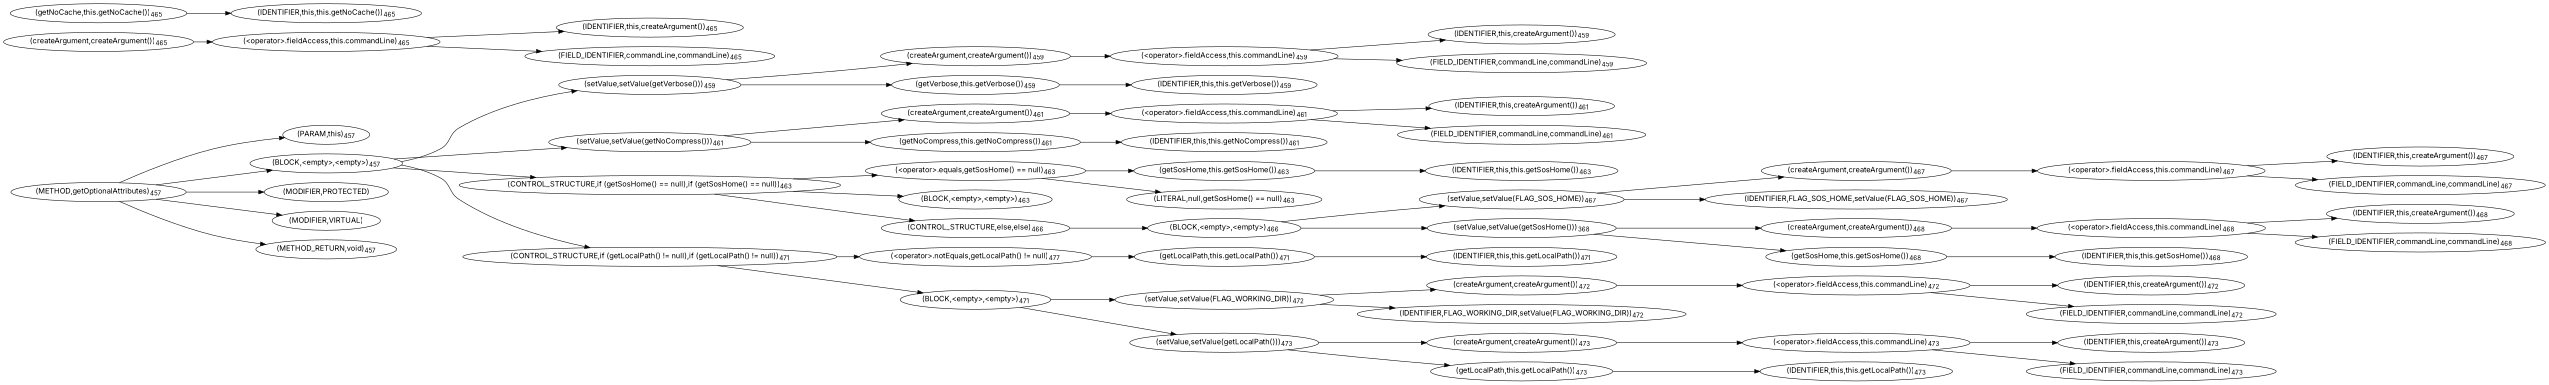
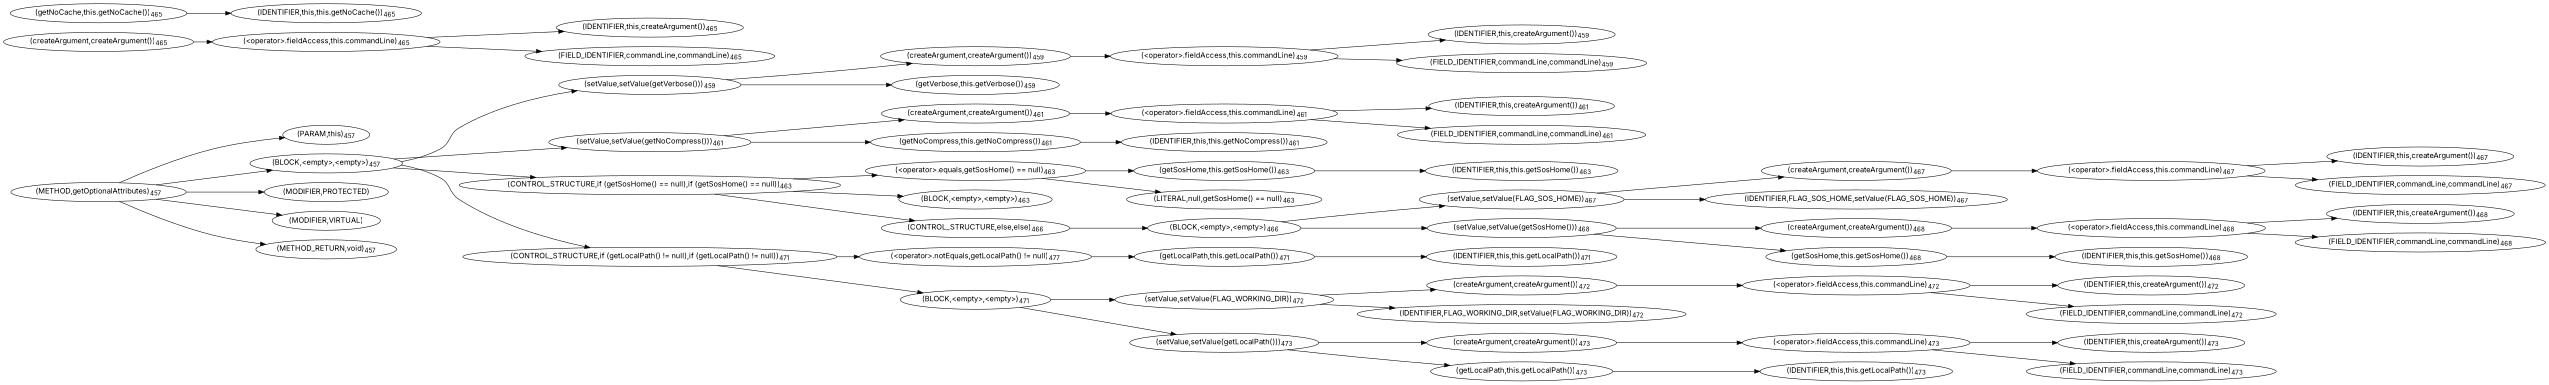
  digraph {
    fontname=Inter
    rankdir=LR
    node [fontname=Inter]
    edge [fontname=Inter]
    n1 [label=<(METHOD,getOptionalAttributes)<SUB>457</SUB>>]
    n2 [label=<(PARAM,this)<SUB>457</SUB>>]
    n3 [label=<(BLOCK,&lt;empty&gt;,&lt;empty&gt;)<SUB>457</SUB>>]
    n4 [label=<(MODIFIER,PROTECTED)>]
    n5 [label=<(MODIFIER,VIRTUAL)>]
    n6 [label=<(METHOD_RETURN,void)<SUB>457</SUB>>]
    n7 [label=<(setValue,setValue(getVerbose()))<SUB>459</SUB>>]
    n8 [label=<(setValue,setValue(getNoCompress()))<SUB>461</SUB>>]
    n9 [label=<(CONTROL_STRUCTURE,if (getSosHome() == null),if (getSosHome() == null))<SUB>463</SUB>>]
    n10 [label=<(CONTROL_STRUCTURE,if (getLocalPath() != null),if (getLocalPath() != null))<SUB>471</SUB>>]
    n11 [label=<(createArgument,createArgument())<SUB>459</SUB>>]
    n12 [label=<(getVerbose,this.getVerbose())<SUB>459</SUB>>]
    n13 [label=<(createArgument,createArgument())<SUB>461</SUB>>]
    n14 [label=<(getNoCompress,this.getNoCompress())<SUB>461</SUB>>]
    n15 [label=<(&lt;operator&gt;.equals,getSosHome() == null)<SUB>463</SUB>>]
    n16 [label=<(BLOCK,&lt;empty&gt;,&lt;empty&gt;)<SUB>463</SUB>>]
    n17 [label=<(CONTROL_STRUCTURE,else,else)<SUB>466</SUB>>]
    n18 [label=<(&lt;operator&gt;.notEquals,getLocalPath() != null)<SUB>477</SUB>>]
    n19 [label=<(BLOCK,&lt;empty&gt;,&lt;empty&gt;)<SUB>471</SUB>>]
    n20 [label=<(&lt;operator&gt;.fieldAccess,this.commandLine)<SUB>459</SUB>>]
-   n21 [label=<(IDENTIFIER,this,this.getVerbose())<SUB>459</SUB>>]
    n22 [label=<(IDENTIFIER,this,createArgument())<SUB>459</SUB>>]
    n23 [label=<(FIELD_IDENTIFIER,commandLine,commandLine)<SUB>459</SUB>>]
    n24 [label=<(&lt;operator&gt;.fieldAccess,this.commandLine)<SUB>461</SUB>>]
    n25 [label=<(IDENTIFIER,this,this.getNoCompress())<SUB>461</SUB>>]
    n26 [label=<(IDENTIFIER,this,createArgument())<SUB>461</SUB>>]
    n27 [label=<(FIELD_IDENTIFIER,commandLine,commandLine)<SUB>461</SUB>>]
    n28 [label=<(getSosHome,this.getSosHome())<SUB>463</SUB>>]
    n29 [label=<(LITERAL,null,getSosHome() == null)<SUB>463</SUB>>]
    n30 [label=<(BLOCK,&lt;empty&gt;,&lt;empty&gt;)<SUB>466</SUB>>]
    n31 [label=<(IDENTIFIER,this,this.getSosHome())<SUB>463</SUB>>]
    n32 [label=<(createArgument,createArgument())<SUB>465</SUB>>]
    n33 [label=<(&lt;operator&gt;.fieldAccess,this.commandLine)<SUB>465</SUB>>]
    n34 [label=<(getNoCache,this.getNoCache())<SUB>465</SUB>>]
    n35 [label=<(IDENTIFIER,this,this.getNoCache())<SUB>465</SUB>>]
    n36 [label=<(IDENTIFIER,this,createArgument())<SUB>465</SUB>>]
    n37 [label=<(FIELD_IDENTIFIER,commandLine,commandLine)<SUB>465</SUB>>]
    n38 [label=<(setValue,setValue(FLAG_SOS_HOME))<SUB>467</SUB>>]
-   n39 [label=<(setValue,setValue(getSosHome()))<SUB>368</SUB>>]
+   n39 [label=<(setValue,setValue(getSosHome()))<SUB>468</SUB>>]
    n40 [label=<(createArgument,createArgument())<SUB>467</SUB>>]
    n41 [label=<(IDENTIFIER,FLAG_SOS_HOME,setValue(FLAG_SOS_HOME))<SUB>467</SUB>>]
    n42 [label=<(createArgument,createArgument())<SUB>468</SUB>>]
    n43 [label=<(getSosHome,this.getSosHome())<SUB>468</SUB>>]
    n44 [label=<(&lt;operator&gt;.fieldAccess,this.commandLine)<SUB>467</SUB>>]
    n45 [label=<(IDENTIFIER,this,createArgument())<SUB>467</SUB>>]
    n46 [label=<(FIELD_IDENTIFIER,commandLine,commandLine)<SUB>467</SUB>>]
    n47 [label=<(&lt;operator&gt;.fieldAccess,this.commandLine)<SUB>468</SUB>>]
    n48 [label=<(IDENTIFIER,this,this.getSosHome())<SUB>468</SUB>>]
    n49 [label=<(IDENTIFIER,this,createArgument())<SUB>468</SUB>>]
    n50 [label=<(FIELD_IDENTIFIER,commandLine,commandLine)<SUB>468</SUB>>]
    n51 [label=<(getLocalPath,this.getLocalPath())<SUB>471</SUB>>]
    n52 [label=<(setValue,setValue(FLAG_WORKING_DIR))<SUB>472</SUB>>]
    n53 [label=<(setValue,setValue(getLocalPath()))<SUB>473</SUB>>]
    n54 [label=<(IDENTIFIER,this,this.getLocalPath())<SUB>471</SUB>>]
    n55 [label=<(createArgument,createArgument())<SUB>472</SUB>>]
    n56 [label=<(IDENTIFIER,FLAG_WORKING_DIR,setValue(FLAG_WORKING_DIR))<SUB>472</SUB>>]
    n57 [label=<(createArgument,createArgument())<SUB>473</SUB>>]
    n58 [label=<(getLocalPath,this.getLocalPath())<SUB>473</SUB>>]
    n59 [label=<(&lt;operator&gt;.fieldAccess,this.commandLine)<SUB>472</SUB>>]
    n60 [label=<(IDENTIFIER,this,createArgument())<SUB>472</SUB>>]
    n61 [label=<(FIELD_IDENTIFIER,commandLine,commandLine)<SUB>472</SUB>>]
    n62 [label=<(&lt;operator&gt;.fieldAccess,this.commandLine)<SUB>473</SUB>>]
    n63 [label=<(IDENTIFIER,this,this.getLocalPath())<SUB>473</SUB>>]
    n64 [label=<(IDENTIFIER,this,createArgument())<SUB>473</SUB>>]
    n65 [label=<(FIELD_IDENTIFIER,commandLine,commandLine)<SUB>473</SUB>>]
    n1 -> n2
    n1 -> n3
    n1 -> n4
    n1 -> n5
    n1 -> n6
    n3 -> n7
    n3 -> n8
    n3 -> n9
    n3 -> n10
    n7 -> n11
    n7 -> n12
    n8 -> n13
    n8 -> n14
    n9 -> n15
    n9 -> n16
    n9 -> n17
    n10 -> n18
    n10 -> n19
    n11 -> n20
-   n12 -> n21
    n13 -> n24
    n14 -> n25
    n15 -> n28
    n15 -> n29
    n17 -> n30
    n18 -> n51
    n19 -> n52
    n19 -> n53
    n20 -> n22
    n20 -> n23
    n24 -> n26
    n24 -> n27
    n28 -> n31
    n30 -> n38
    n30 -> n39
    n32 -> n33
    n33 -> n36
    n33 -> n37
    n34 -> n35
    n38 -> n40
    n38 -> n41
    n39 -> n42
    n39 -> n43
    n40 -> n44
    n42 -> n47
    n43 -> n48
    n44 -> n45
    n44 -> n46
    n47 -> n49
    n47 -> n50
    n51 -> n54
    n52 -> n55
    n52 -> n56
    n53 -> n57
    n53 -> n58
    n55 -> n59
    n57 -> n62
    n58 -> n63
    n59 -> n60
    n59 -> n61
    n62 -> n64
    n62 -> n65
  }
